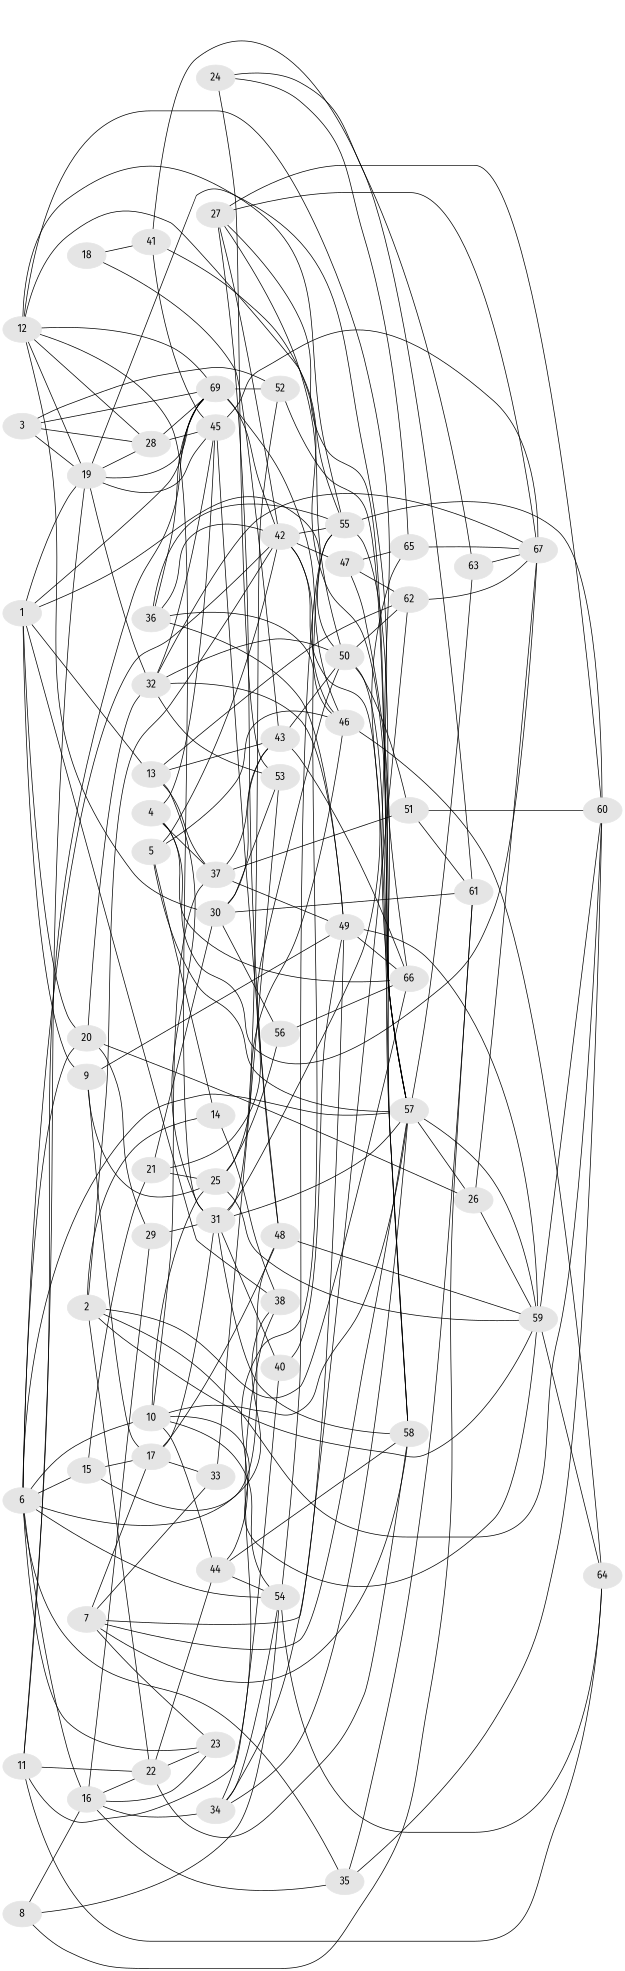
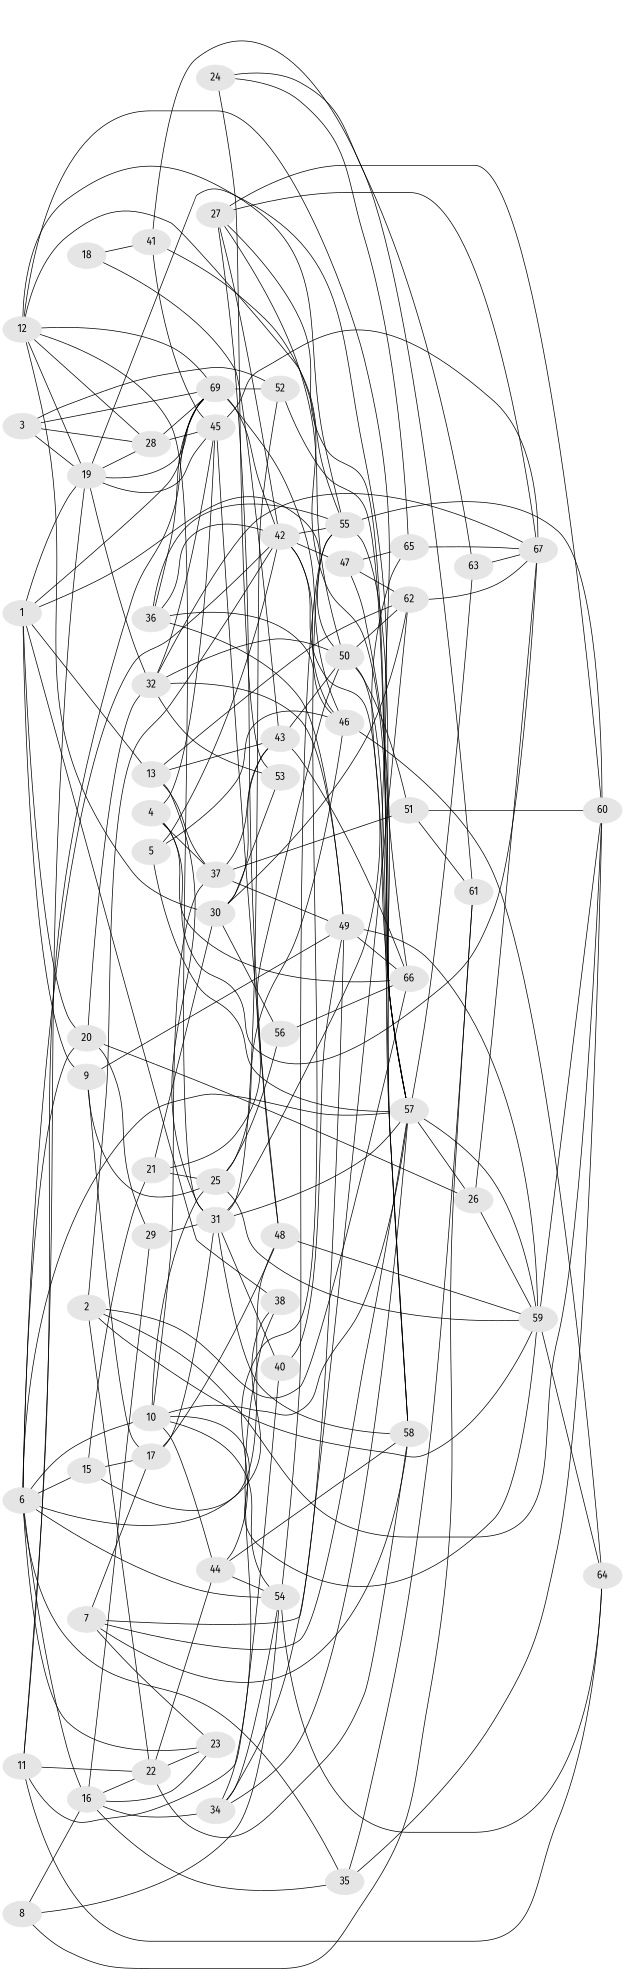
  graph {
    fontname="Fira Sans"
    rankdir=LR
    node [color=gray90 fontname="Fira Sans" style=filled]
    edge [fontname="Fira Sans" weight=1.0]
    1
    9
    13
    19
    20
    38
    n7 [label=69]
    50
    17
    25
    49
    37
    62
    31
    43
    28
    45
    57
    32
    29
    26
    42
    52
    46
    51
    2
-   14
    22
    59
    60
    66
    23
    58
    44
    55
    47
    64
    3
    4
    67
    48
    5
    63
    6
    10
    15
    16
    35
    54
    21
    34
    61
    7
-   33
    53
    8
    56
    11
    40
    12
    30
    65
    18
    41
    24
    27
    36
    1 -- 9
    1 -- 13
    1 -- 19
    1 -- 20
    1 -- 38
    1 -- n7
    1 -- 50 [weight=2.0]
    9 -- 17
    9 -- 25
    9 -- 49
    13 -- 37
    13 -- 62
    13 -- 31
    13 -- 43
    19 -- n7 [weight=2.0]
    19 -- 28
    19 -- 45 [weight=2.0]
    19 -- 57
    19 -- 32
    20 -- 32
    20 -- 29
    20 -- 26
    n7 -- 42
    n7 -- 52
    n7 -- 46
    50 -- 62
    50 -- 57
    50 -- 51
    17 -- 31
    17 -- 48
-   17 -- 33
    25 -- 46
    25 -- 59
    25 -- 56
    49 -- 59
    49 -- 66
    37 -- 49 [weight=2.0]
    37 -- 43
    37 -- 51
    62 -- 67
    31 -- 57
    31 -- 52
    31 -- 58
    31 -- 40
    31 -- 65
    43 -- 50
    43 -- 66 [weight=2.0]
    28 -- n7
    28 -- 45
    45 -- 67
    45 -- 48
    57 -- 26
    57 -- 59
    57 -- 63
    32 -- 50
    32 -- 49
    32 -- 45
    32 -- 67
    32 -- 53
    29 -- 31 [weight=2.0]
    26 -- 59
    26 -- 67
    42 -- 46
    42 -- 58
    42 -- 55 [weight=2.0]
    42 -- 47
    52 -- 57
    46 -- 64
    51 -- 60
    51 -- 61
    2 -- 42
-   2 -- 14
    2 -- 22
    2 -- 59
    2 -- 60
    2 -- 66
-   14 -- 38 [weight=2.0]
    22 -- 23
    22 -- 58
    22 -- 44
    59 -- 60
    59 -- 64
    44 -- 58
    44 -- 55
    44 -- 54
    55 -- 57
    55 -- 60 [weight=2.0]
    47 -- 62 [weight=2.0]
    47 -- 58
    47 -- 65
    3 -- 19
    3 -- n7
    3 -- 28
    3 -- 52
    4 -- 37
    4 -- 45
    4 -- 66
    4 -- 67
    48 -- 59
    5 -- 57
    5 -- 42
    5 -- 46
-   5 -- 14
    63 -- 67
    6 -- 20
    6 -- 57
    6 -- 42
    6 -- 23
    6 -- 48
    6 -- 10
    6 -- 15
    6 -- 16
    6 -- 35
    6 -- 54
    10 -- 25
    10 -- 37
    10 -- 57
    10 -- 59
    10 -- 44
    10 -- 54
    15 -- 38
    15 -- 17
    15 -- 21
    16 -- 29
    16 -- 22
    16 -- 23
    16 -- 35
    16 -- 34
    35 -- 60
    35 -- 61
    54 -- 55
    54 -- 64
    21 -- 50
    21 -- 25
    21 -- 30
    34 -- 38
    34 -- 49
    34 -- 57
    34 -- 54
    7 -- 17
    7 -- 62
    7 -- 57
    7 -- 23
    7 -- 58
-   7 -- 33
-   33 -- 53
    8 -- 16
    8 -- 54
    8 -- 61
    56 -- 66
    11 -- 19
    11 -- n7
    11 -- 22
    11 -- 64
    11 -- 40
    40 -- 49
    12 -- 19
    12 -- n7
    12 -- 31
    12 -- 28
    12 -- 66
    12 -- 58
    12 -- 55
    12 -- 30
    30 -- 43
-   30 -- 61
+   30 -- 62
    30 -- 53
    30 -- 56
    65 -- 67
    18 -- 43
    18 -- 41
    41 -- 45
    41 -- 55
    41 -- 61
    24 -- 63
    24 -- 53
    24 -- 65
    27 -- 50
    27 -- 57
    27 -- 42
    27 -- 60
    27 -- 67
    27 -- 48
    36 -- n7
    36 -- 49 [weight=2.0]
    36 -- 42
    36 -- 46
    36 -- 55
  }
